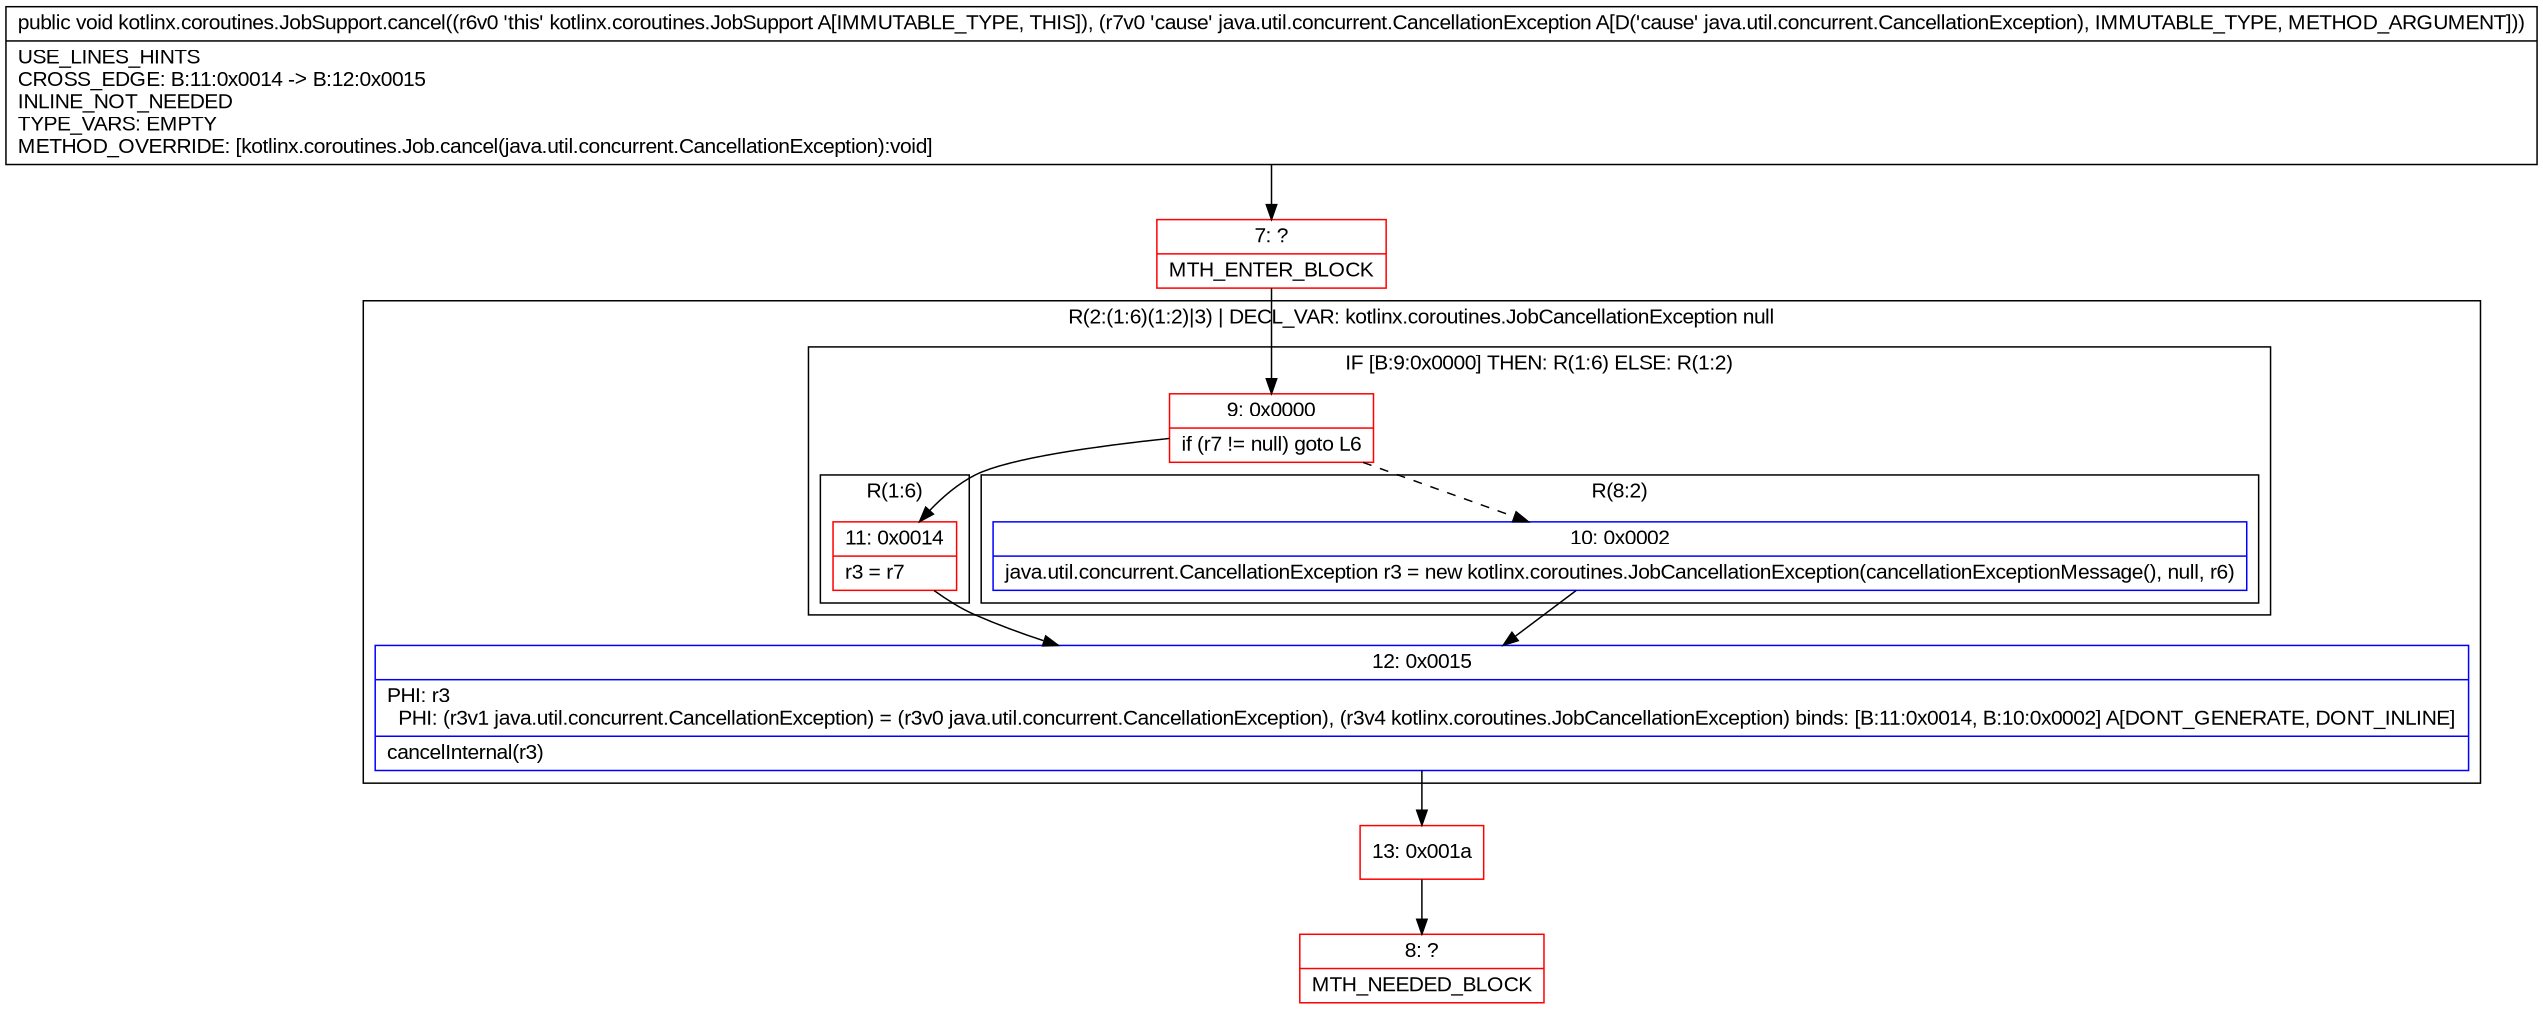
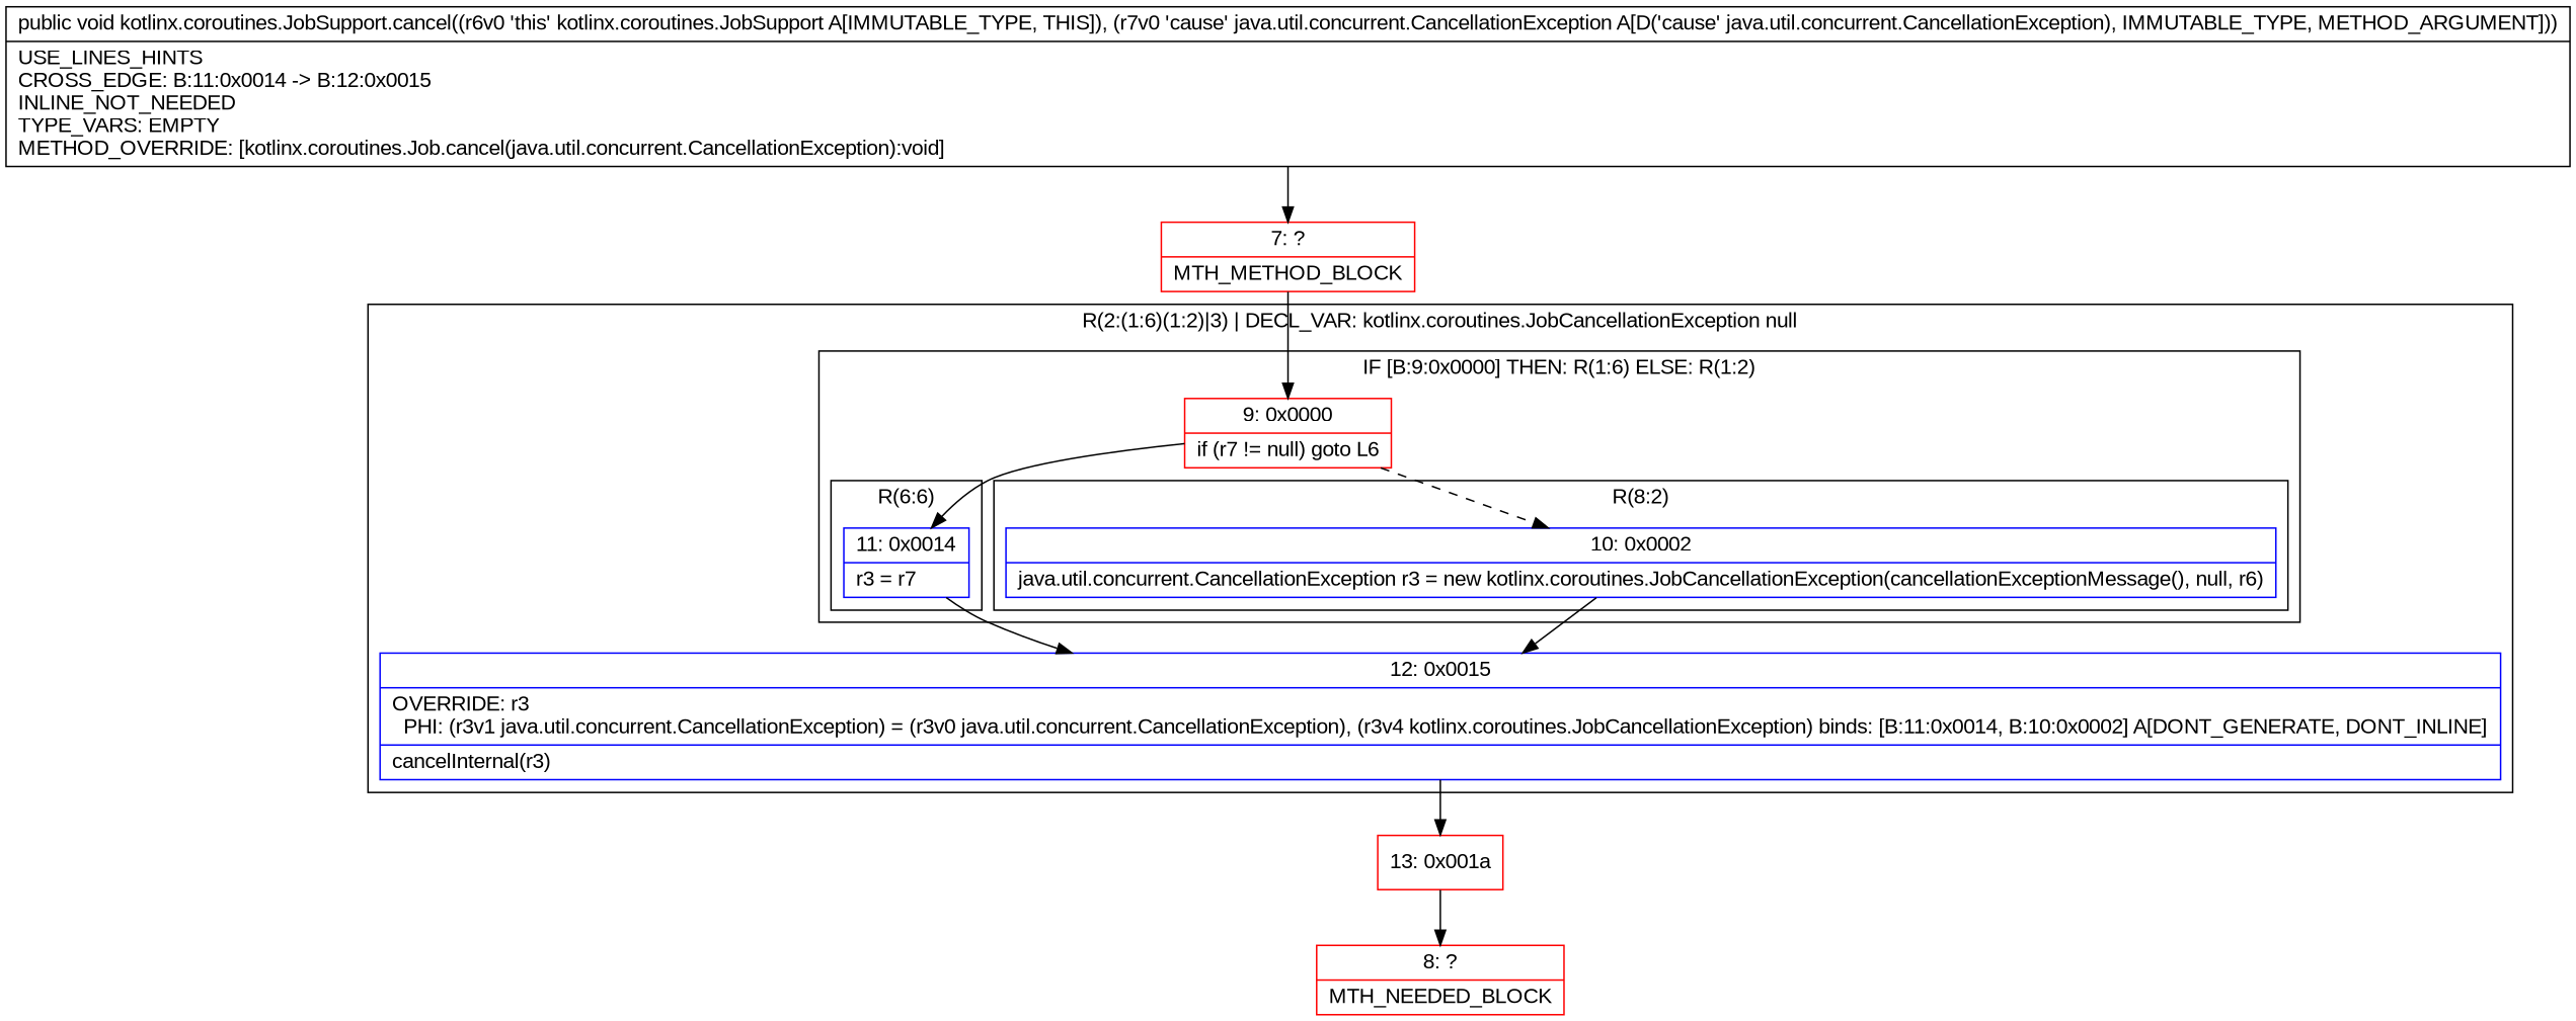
  digraph {
    fontname="Liberation Sans"
    node [color=red fontname="Liberation Sans" shape=record]
    edge [fontname="Liberation Sans"]
-   n1 [label="{11\:\ 0x0014|r3 = r7\l}"]
+   n1 [color=blue label="{11\:\ 0x0014|r3 = r7\l}"]
    n2 [color=blue label="{10\:\ 0x0002|java.util.concurrent.CancellationException r3 = new kotlinx.coroutines.JobCancellationException(cancellationExceptionMessage(), null, r6)\l}"]
    n3 [label="{9\:\ 0x0000|if (r7 != null) goto L6\l}"]
-   n4 [color=blue label="{12\:\ 0x0015|PHI: r3 \l  PHI: (r3v1 java.util.concurrent.CancellationException) = (r3v0 java.util.concurrent.CancellationException), (r3v4 kotlinx.coroutines.JobCancellationException) binds: [B:11:0x0014, B:10:0x0002] A[DONT_GENERATE, DONT_INLINE]\l|cancelInternal(r3)\l}"]
+   n4 [color=blue label="{12\:\ 0x0015|OVERRIDE: r3 \l  PHI: (r3v1 java.util.concurrent.CancellationException) = (r3v0 java.util.concurrent.CancellationException), (r3v4 kotlinx.coroutines.JobCancellationException) binds: [B:11:0x0014, B:10:0x0002] A[DONT_GENERATE, DONT_INLINE]\l|cancelInternal(r3)\l}"]
    n5 [label="{13\:\ 0x001a}"]
    n6 [label="{8\:\ ?|MTH_NEEDED_BLOCK\l}"]
-   n7 [label="{7\:\ ?|MTH_ENTER_BLOCK\l}"]
+   n7 [label="{7\:\ ?|MTH_METHOD_BLOCK\l}"]
    n8 [label="{public void kotlinx.coroutines.JobSupport.cancel((r6v0 'this' kotlinx.coroutines.JobSupport A[IMMUTABLE_TYPE, THIS]), (r7v0 'cause' java.util.concurrent.CancellationException A[D('cause' java.util.concurrent.CancellationException), IMMUTABLE_TYPE, METHOD_ARGUMENT]))  | USE_LINES_HINTS\lCROSS_EDGE: B:11:0x0014 \-\> B:12:0x0015\lINLINE_NOT_NEEDED\lTYPE_VARS: EMPTY\lMETHOD_OVERRIDE: [kotlinx.coroutines.Job.cancel(java.util.concurrent.CancellationException):void]\l}" color=""]
    subgraph cluster_1 {
      label="R(2:(1:6)(1:2)|3) | DECL_VAR: kotlinx.coroutines.JobCancellationException null\l"
      n4
      subgraph cluster_2 {
        label="IF [B:9:0x0000] THEN: R(1:6) ELSE: R(1:2)"
        n3
        subgraph cluster_3 {
-         label="R(1:6)"
+         label="R(6:6)"
          n1
        }
        subgraph cluster_4 {
          label="R(8:2)"
          n2
        }
      }
    }
    n1 -> n4
    n2 -> n4
    n3 -> n1
    n3 -> n2 [style=dashed]
    n4 -> n5
    n5 -> n6
    n7 -> n3
    n8 -> n7
  }
